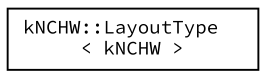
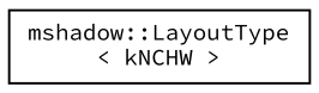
  digraph {
    rankdir=LR
    fontname="Source Code Pro"
-   n1 [color=black fillcolor=white fontname="Source Code Pro" fontsize=10 height=0.2 label="kNCHW::LayoutType\l\< kNCHW \>" shape=record style=filled width=0.4]
+   n1 [color=black fillcolor=white fontname="Source Code Pro" fontsize=10 height=0.2 label="mshadow::LayoutType\l\< kNCHW \>" shape=record style=filled width=0.4]
  }
